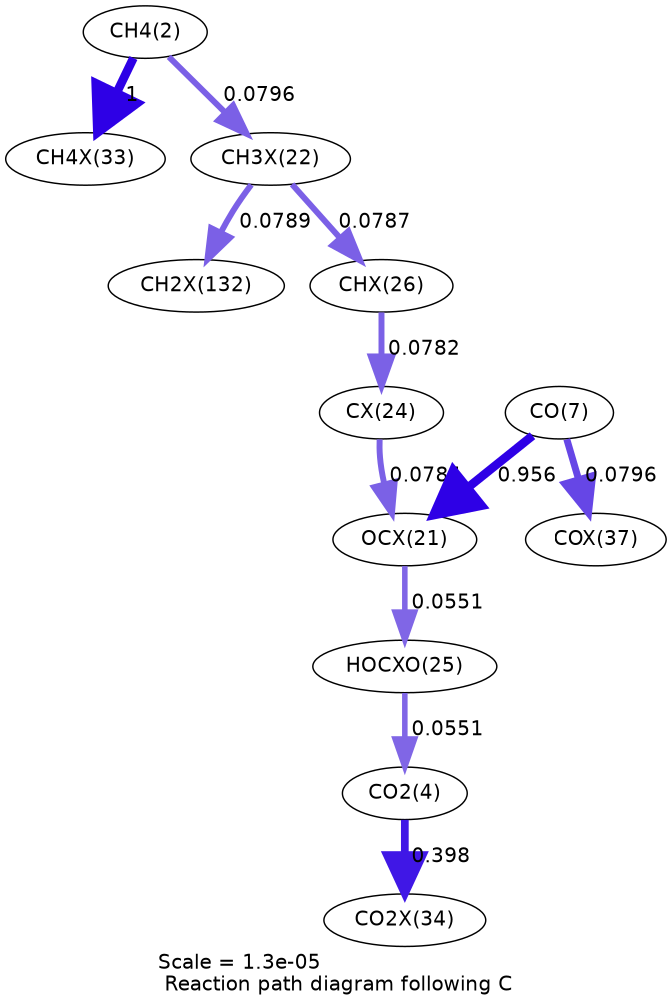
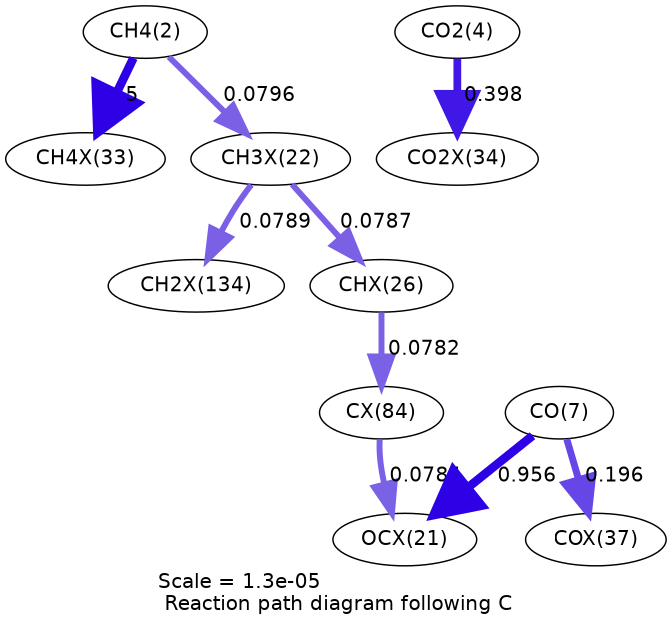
  digraph {
    fontname="DejaVu Sans"
    label="Scale = 1.3e-05\l Reaction path diagram following C"
    node [fontname="DejaVu Sans"]
    edge [arrowsize=2.04 color="0.7, 0.579, 0.9" fontname="DejaVu Sans" penwidth=4.08]
    n1 [label="CH4(2)"]
    n2 [label="CH4X(33)"]
    n3 [label="CH3X(22)"]
-   n4 [label="CH2X(132)"]
+   n4 [label="CH2X(134)"]
    n5 [label="CHX(26)"]
-   n6 [label="CX(24)"]
+   n6 [label="CX(84)"]
    n7 [label="OCX(21)"]
-   n8 [label="HOCXO(25)"]
    n9 [label="CO2(4)"]
    n10 [label="CO(7)"]
    n11 [label="COX(37)"]
    n12 [label="CO2X(34)"]
-   n1 -> n2 [arrowsize=3 color="0.7, 1.5, 0.9" label=" 1" penwidth=6]
+   n1 -> n2 [arrowsize=3 color="0.7, 1.5, 0.9" label=" 5" penwidth=6]
    n1 -> n3 [color="0.7, 0.58, 0.9" label=" 0.0796" penwidth=4.09]
    n3 -> n4 [label=" 0.0789"]
    n3 -> n5 [label=" 0.0787"]
    n5 -> n6 [color="0.7, 0.578, 0.9" label=" 0.0782"]
    n6 -> n7 [color="0.7, 0.578, 0.9" label=" 0.0784"]
-   n7 -> n8 [arrowsize=1.91 color="0.7, 0.555, 0.9" label=" 0.0551" penwidth=3.81]
-   n8 -> n9 [arrowsize=1.91 color="0.7, 0.555, 0.9" label=" 0.0551" penwidth=3.81]
    n9 -> n12 [arrowsize=2.65 color="0.7, 0.898, 0.9" label=" 0.398" penwidth=5.3]
    n10 -> n7 [arrowsize=2.98 color="0.7, 1.46, 0.9" label=" 0.956" penwidth=5.97]
-   n10 -> n11 [arrowsize=2.38 color="0.7, 0.696, 0.9" label=" 0.0796" penwidth=4.77]
+   n10 -> n11 [arrowsize=2.38 color="0.7, 0.696, 0.9" label=" 0.196" penwidth=4.77]
  }
